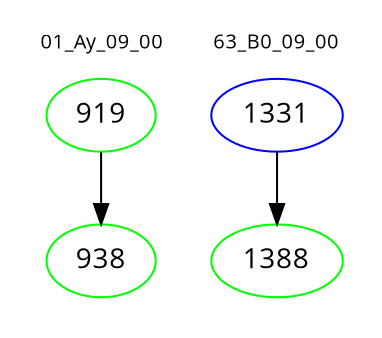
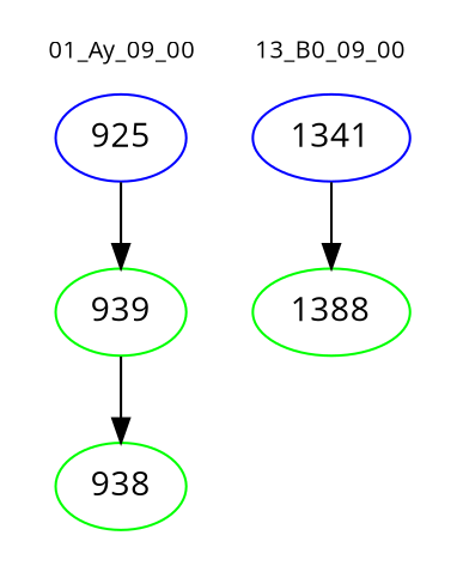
  digraph {
    fontname="Open Sans"
    node [color=green fontname="Open Sans"]
    edge [color=black fontname="Open Sans"]
-   n2 [label=919]
+   n1 [color=blue label=925]
+   n2 [label=939]
    n3 [label=938]
-   n4 [color=blue label=1331]
+   n4 [color=blue label=1341]
    n5 [label=1388]
    subgraph cluster_1 {
      color=white
      fontsize=10
      label="01_Ay_09_00"
+     n1
      n2
      n3
    }
    subgraph cluster_2 {
      color=white
      fontsize=10
-     label="63_B0_09_00"
+     label="13_B0_09_00"
      n4
      n5
    }
+   n1 -> n2
    n2 -> n3
    n4 -> n5
  }
